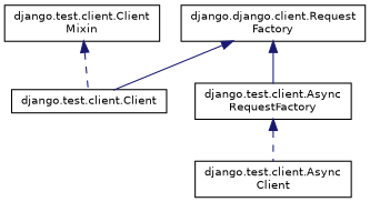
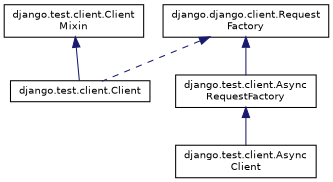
  digraph {
    rankdir=TB
    node [color=black fillcolor=white fontname=Helvetica fontsize=10 shape=record style=filled]
    edge [color=midnightblue dir=back fontname=Helvetica fontsize=10 labelfontname=Helvetica labelfontsize=10 style=solid]
    n1 [height=0.2 label="django.test.client.Client\lMixin" width=0.4]
    n2 [height=0.2 label="django.test.client.Client" width=0.4]
    n3 [height=0.2 label="django.test.client.Async\lClient" width=0.4]
    n4 [height=0.2 label="django.django.client.Request\lFactory" width=0.4]
    n5 [height=0.2 label="django.test.client.Async\lRequestFactory" width=0.4]
-   n1 -> n2 [style=dashed]
-   n4 -> n2
+   n1 -> n2
+   n4 -> n2 [style=dashed]
    n4 -> n5
-   n5 -> n3 [style=dashed]
+   n5 -> n3
  }
